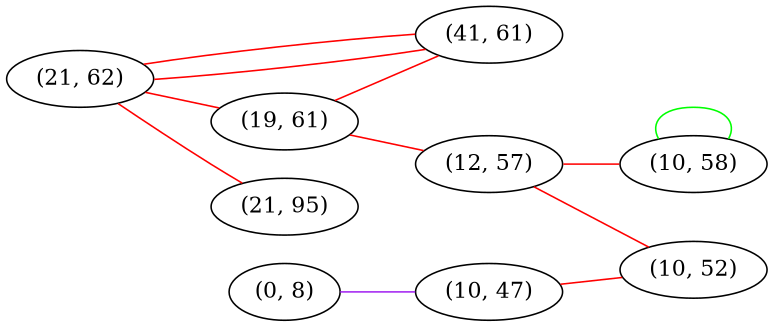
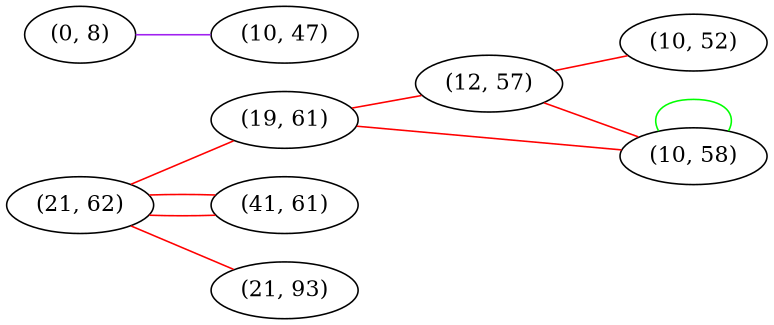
  graph {
    rankdir=LR
    edge [color=red weight=1]
    "(21, 62)"
    "(19, 61)"
    n3 [label="(41, 61)"]
-   "(21, 93)" [label="(21, 95)"]
+   "(21, 93)"
    "(12, 57)"
    n6 [label="(0, 8)"]
    "(10, 47)"
    "(10, 52)"
    n9 [label="(10, 58)"]
    "(21, 62)" -- "(19, 61)"
    "(21, 62)" -- n3
    "(21, 62)" -- n3
    "(21, 62)" -- "(21, 93)"
-   "(19, 61)" -- n3
+   "(19, 61)" -- n9
    "(19, 61)" -- "(12, 57)"
    "(12, 57)" -- "(10, 52)"
    "(12, 57)" -- n9
    n6 -- "(10, 47)" [color=purple weight=4]
-   "(10, 47)" -- "(10, 52)"
    n9 -- n9 [color=green weight=2]
  }
